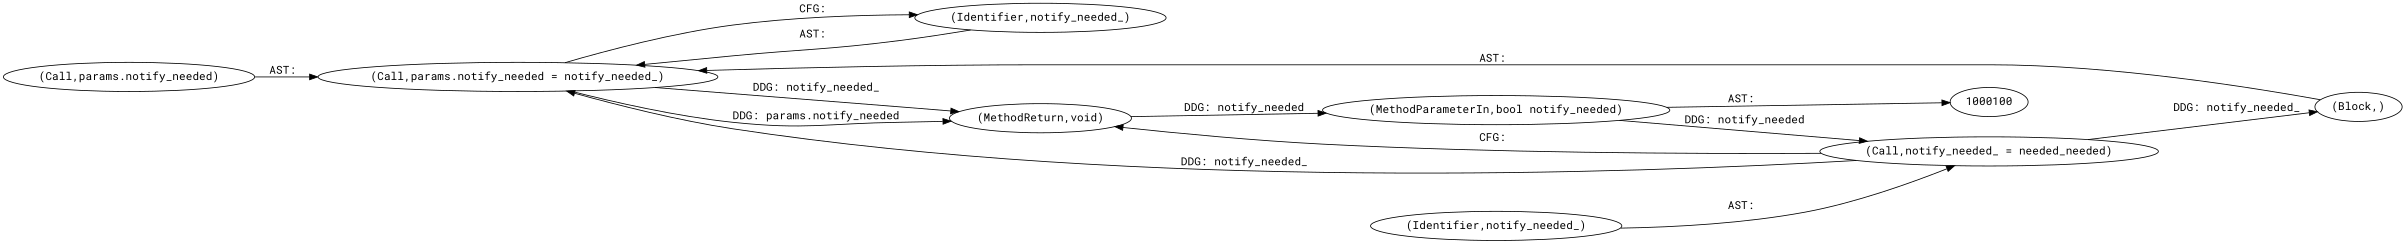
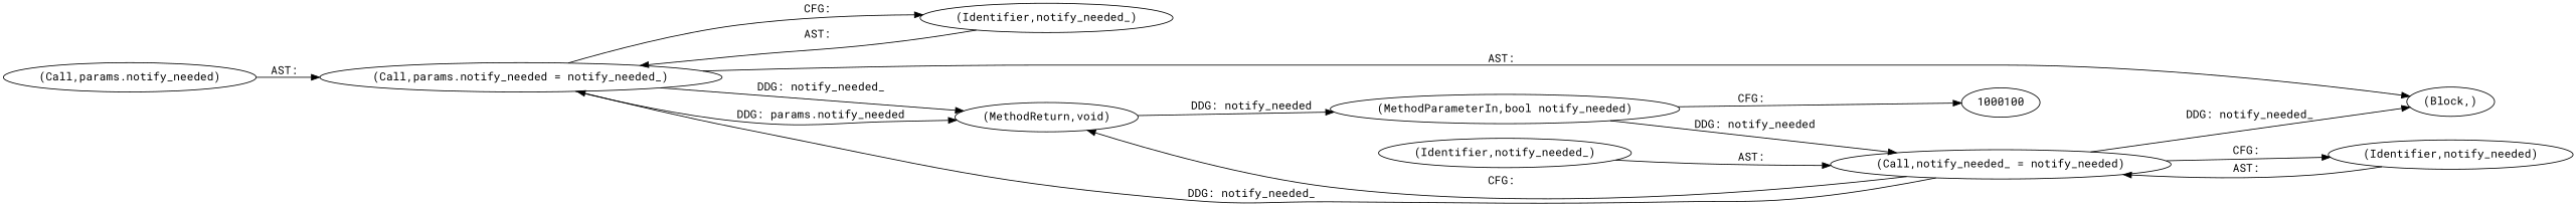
  digraph {
    fontname="Roboto Mono"
    rankdir=LR
    node [fontname="Roboto Mono"]
    edge [fontname="Roboto Mono"]
    n1 [label="(Call,params.notify_needed = notify_needed_)"]
    n2 [label="(Identifier,notify_needed_)"]
    n3 [label="(Block,)"]
    n4 [label="(MethodReturn,void)"]
    n5 [label="(MethodParameterIn,bool notify_needed)"]
-   n6 [label="(Call,notify_needed_ = needed_needed)"]
+   n6 [label="(Call,notify_needed_ = notify_needed)"]
+   n7 [label="(Identifier,notify_needed)"]
    1000100
    n9 [label="(Identifier,notify_needed_)"]
    n10 [label="(Call,params.notify_needed)"]
    n1 -> n2 [label="CFG: "]
-   n3 -> n1 [label="AST: "]
+   n1 -> n3 [label="AST: "]
    n1 -> n4 [label="DDG: notify_needed_"]
    n1 -> n4 [label="DDG: params.notify_needed"]
    n2 -> n1 [label="AST: "]
    n4 -> n5 [label="DDG: notify_needed"]
    n5 -> n6 [label="DDG: notify_needed"]
-   n5 -> 1000100 [label="AST: "]
+   n5 -> 1000100 [label="CFG: "]
    n6 -> n1 [label="DDG: notify_needed_"]
    n6 -> n3 [label="DDG: notify_needed_"]
    n6 -> n4 [label="CFG: "]
+   n6 -> n7 [label="CFG: "]
+   n7 -> n6 [label="AST: "]
    n9 -> n6 [label="AST: "]
    n10 -> n1 [label="AST: "]
  }
